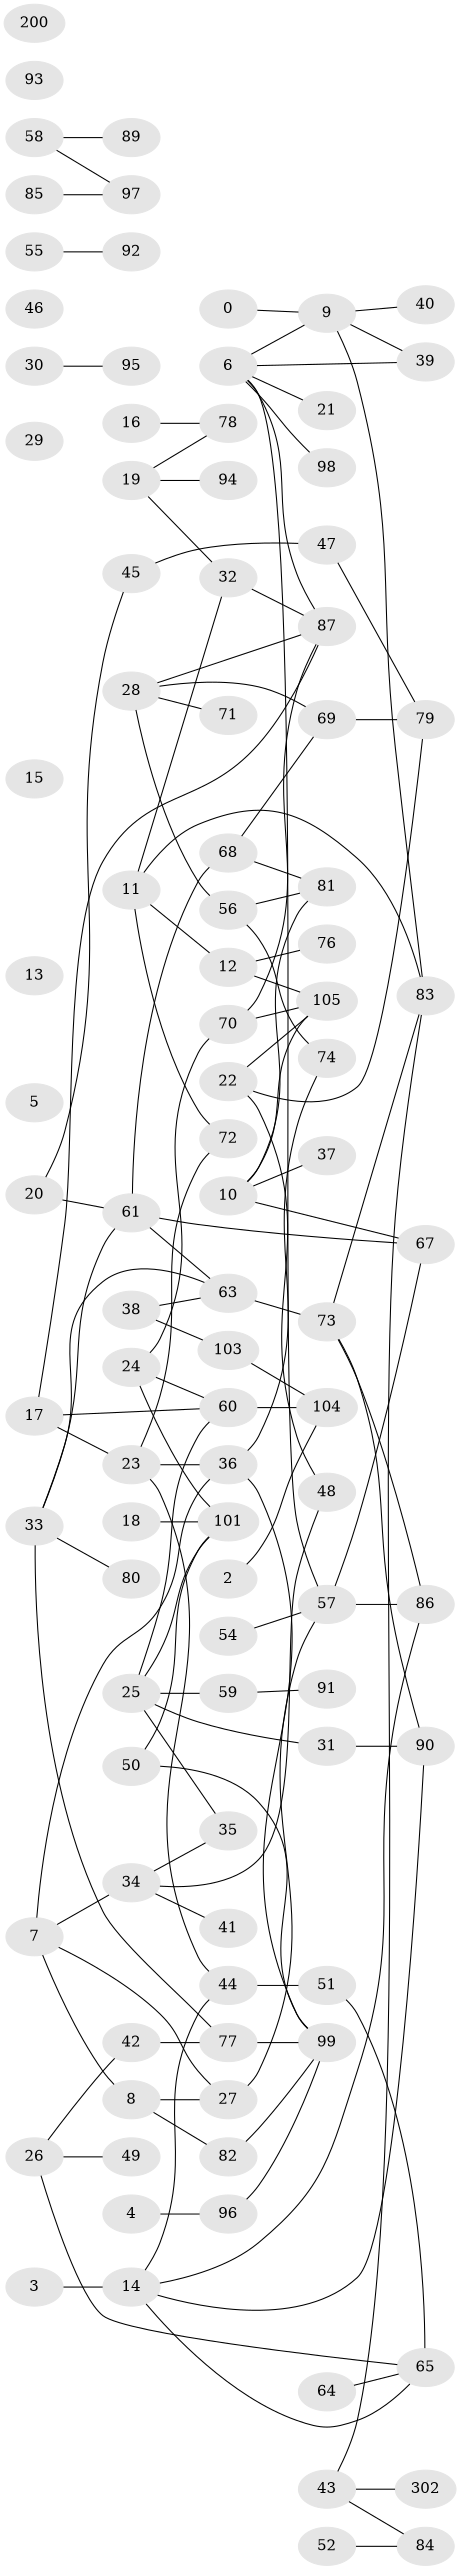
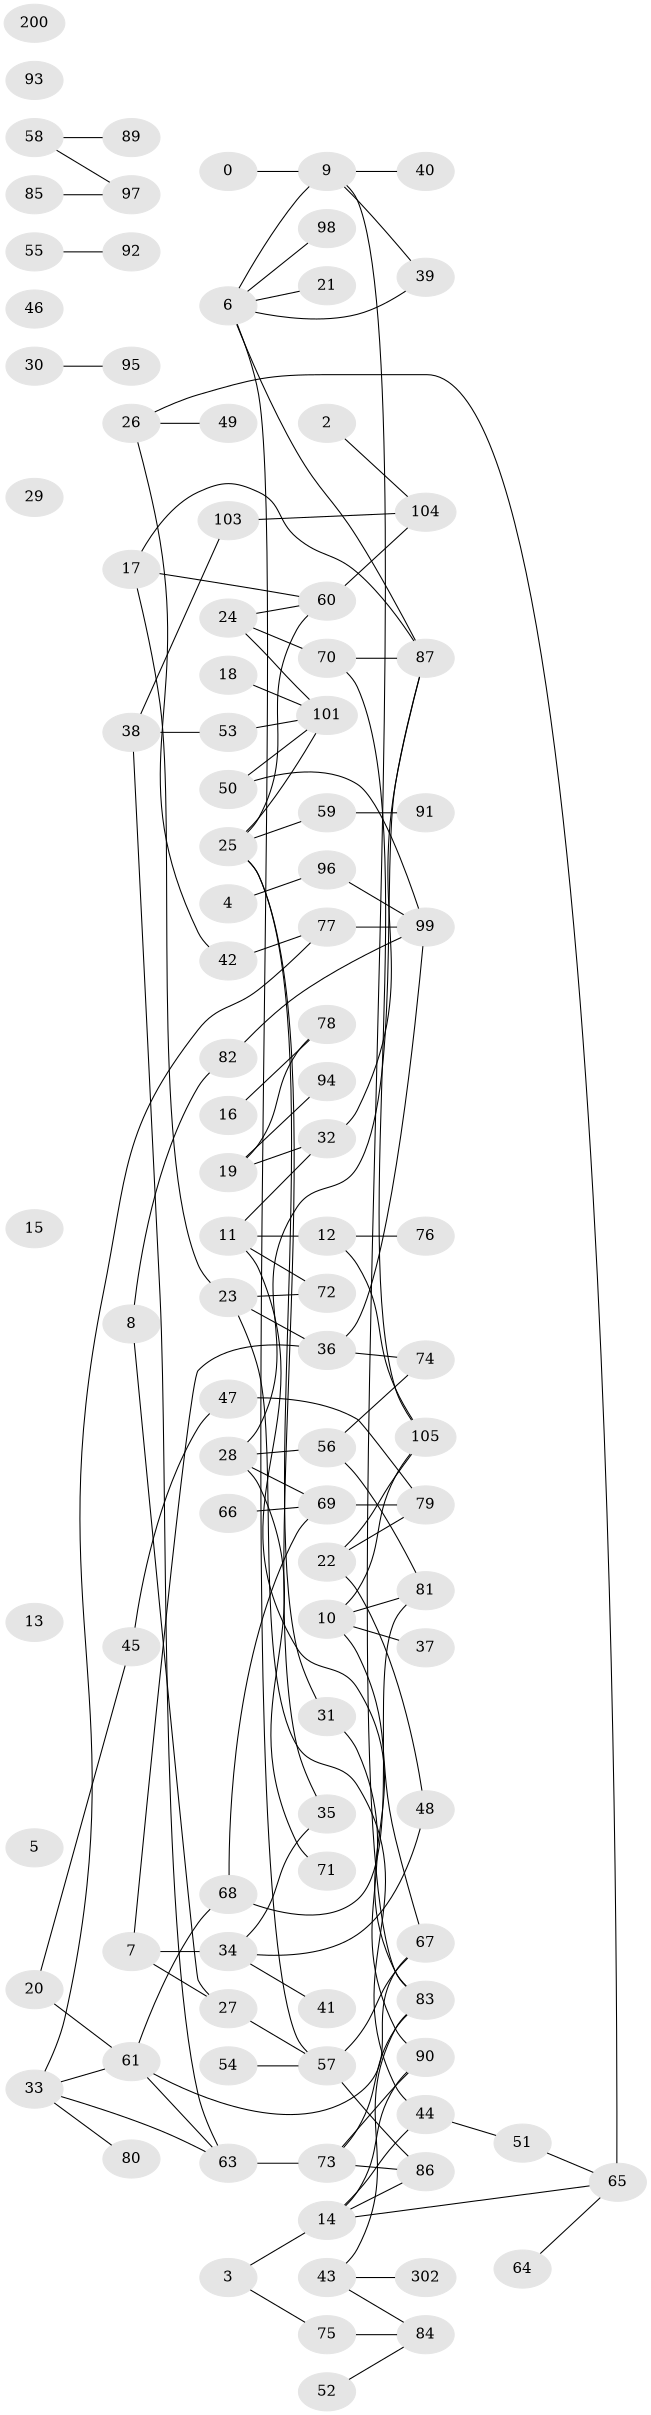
  graph {
    rankdir=LR
    node [color=gray90 style=filled]
    n1 [label=0]
    9
    39
    40
    83
    2
    104
    3
    14
+   75
    44
    65
    86
    90
    84
    4
    96
    99
    5
    6
    21
    57
    87
    98
    67
    7
    8
    27
    34
    36
    82
    48
    35
    41
    74
    10
    37
    81
    105
    11
    12
    32
    72
    76
    13
    51
    15
    16
    78
    17
    23
    60
    18
    101
    19
    94
    20
    45
    61
    47
    63
    68
    22
    79
    24
    70
    25
    31
    59
    91
    26
    42
    49
    77
    28
    56
    69
    71
    29
    30
    95
    33
    80
    73
    38
+   53
    103
    43
    n89 [label=302]
    46
    50
    52
    54
    55
    92
    58
    89
    97
    64
+   66
    85
    93
    n103 [label=200]
    n1 -- 9
    9 -- 39
    9 -- 40
    9 -- 83
    2 -- 104
    3 -- 14
+   3 -- 75
    14 -- 44
    14 -- 65
    14 -- 86
    14 -- 90
+   75 -- 84
    44 -- 51
    4 -- 96
    96 -- 99
    6 -- 9
    6 -- 39
    6 -- 21
    6 -- 57
    6 -- 87
    6 -- 98
    57 -- 86
    57 -- 67
-   7 -- 8
    7 -- 27
    7 -- 34
    7 -- 36
    8 -- 27
    8 -- 82
    27 -- 57
    34 -- 48
    34 -- 35
    34 -- 41
    36 -- 99
    36 -- 74
    82 -- 99
    10 -- 67
    10 -- 37
    10 -- 81
    10 -- 105
    11 -- 83
    11 -- 12
    11 -- 32
    11 -- 72
    12 -- 105
    12 -- 76
    32 -- 87
    51 -- 65
    16 -- 78
    17 -- 87
    17 -- 23
    17 -- 60
    23 -- 44
    23 -- 36
    23 -- 72
    60 -- 104
    18 -- 101
    19 -- 32
    19 -- 78
    19 -- 94
    20 -- 45
    20 -- 61
    45 -- 47
    61 -- 67
    61 -- 63
    61 -- 68
    47 -- 79
    63 -- 73
    68 -- 81
    68 -- 69
    22 -- 48
    22 -- 105
    22 -- 79
    24 -- 60
    24 -- 101
    24 -- 70
    70 -- 87
    70 -- 105
    25 -- 35
    25 -- 60
    25 -- 101
    25 -- 31
    25 -- 59
    31 -- 90
    59 -- 91
    26 -- 65
    26 -- 42
    26 -- 49
    42 -- 77
    77 -- 99
    28 -- 87
    28 -- 56
    28 -- 69
    28 -- 71
    56 -- 74
    56 -- 81
    69 -- 79
    30 -- 95
    33 -- 61
    33 -- 63
    33 -- 77
    33 -- 80
    73 -- 83
    73 -- 86
    73 -- 90
    38 -- 63
+   38 -- 53
    38 -- 103
+   53 -- 101
    103 -- 104
    43 -- 83
    43 -- 84
    43 -- n89
    50 -- 99
    50 -- 101
    52 -- 84
    54 -- 57
    55 -- 92
    58 -- 89
    58 -- 97
    64 -- 65
+   66 -- 69
    85 -- 97
  }
